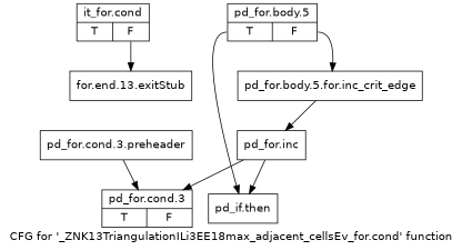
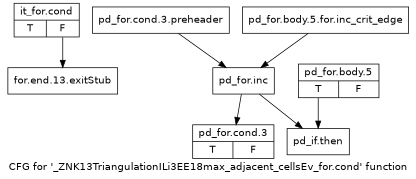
  digraph {
    fontname="DejaVu Sans"
    label="CFG for '_ZNK13TriangulationILi3EE18max_adjacent_cellsEv_for.cond' function"
    node [fontname="DejaVu Sans" shape=record]
    edge [fontname="DejaVu Sans"]
    n1 [label="{it_for.cond|{<s0>T|<s1>F}}"]
    n2 [label="{for.end.13.exitStub}"]
    n3 [label="{pd_for.cond.3.preheader}"]
    n4 [label="{pd_for.cond.3|{<s0>T|<s1>F}}"]
    n5 [label="{pd_for.body.5|{<s0>T|<s1>F}}"]
    n6 [label="{pd_if.then}"]
    n7 [label="{pd_for.body.5.for.inc_crit_edge}"]
    n8 [label="{pd_for.inc}"]
    n1 -> n2 [tailport=s1]
-   n3 -> n4
+   n3 -> n8
    n5 -> n6 [tailport=s0]
-   n5 -> n7 [tailport=s1]
    n7 -> n8
    n8 -> n4
    n8 -> n6
  }
